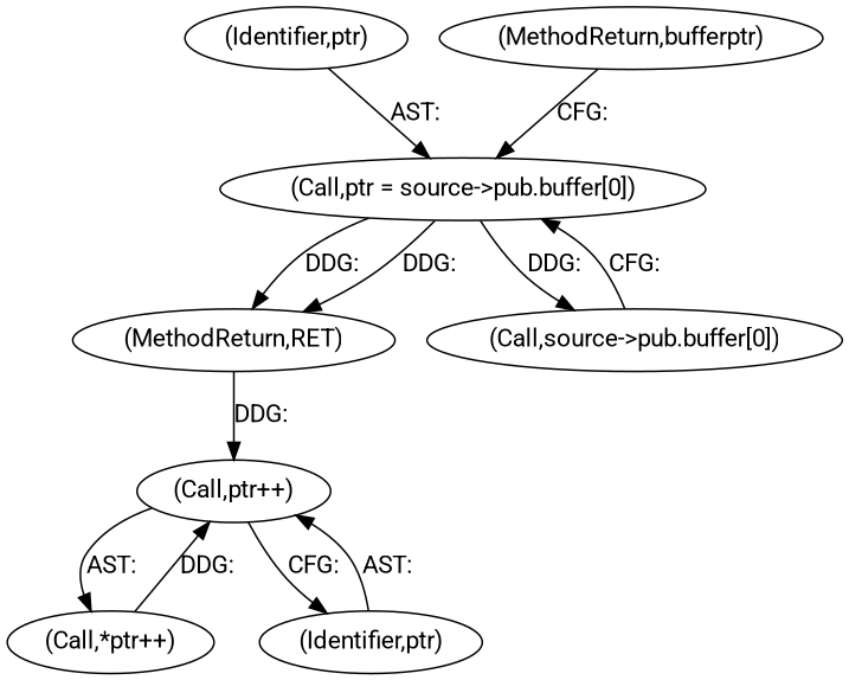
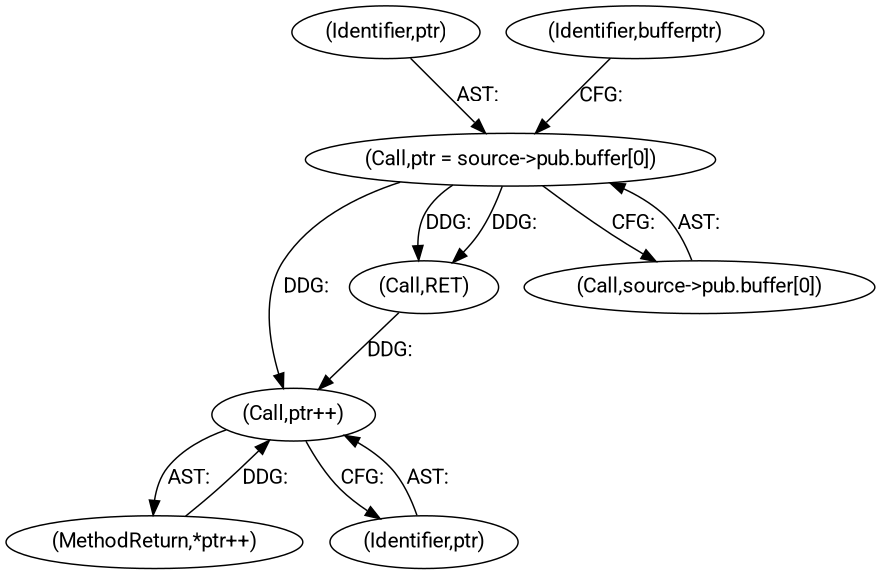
  digraph {
    fontname=Roboto
    node [fontname=Roboto]
    edge [fontname=Roboto]
    n1 [label="(Call,ptr = source->pub.buffer[0])"]
    n2 [label="(Call,ptr++)"]
-   n3 [label="(MethodReturn,RET)"]
+   n3 [label="(Call,RET)"]
    n4 [label="(Call,source->pub.buffer[0])"]
-   n5 [label="(Call,*ptr++)"]
+   n5 [label="(MethodReturn,*ptr++)"]
    n6 [label="(Identifier,ptr)"]
    n7 [label="(Identifier,ptr)"]
-   n8 [label="(MethodReturn,bufferptr)"]
+   n8 [label="(Identifier,bufferptr)"]
+   n1 -> n2 [label="DDG: "]
    n1 -> n3 [label="DDG: "]
    n1 -> n3 [label="DDG: "]
-   n1 -> n4 [label="DDG: "]
+   n1 -> n4 [label="CFG: "]
    n2 -> n5 [label="AST: "]
    n2 -> n6 [label="CFG: "]
    n3 -> n2 [label="DDG: "]
-   n4 -> n1 [label="CFG: "]
+   n4 -> n1 [label="AST: "]
    n5 -> n2 [label="DDG: "]
    n6 -> n2 [label="AST: "]
    n7 -> n1 [label="AST: "]
    n8 -> n1 [label="CFG: "]
  }
